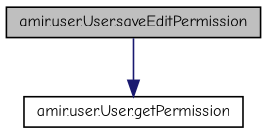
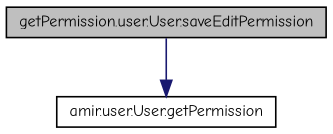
  digraph {
    rankdir=TB
    fontname="Comic Neue"
    node [color=black fontname="Comic Neue" fontsize=10 shape=record style=filled]
-   n1 [fillcolor=grey75 fontcolor=black height=0.2 label="amir.user.User.saveEditPermission" width=0.4]
+   n1 [fillcolor=grey75 fontcolor=black height=0.2 label="getPermission.user.User.saveEditPermission" width=0.4]
    n2 [fillcolor=white height=0.2 label="amir.user.User.getPermission" width=0.4]
    n1 -> n2 [color=midnightblue fontname="Comic Neue" fontsize=10 labelfontname="FreeSans.ttf" labelfontsize=10 style=solid]
  }
